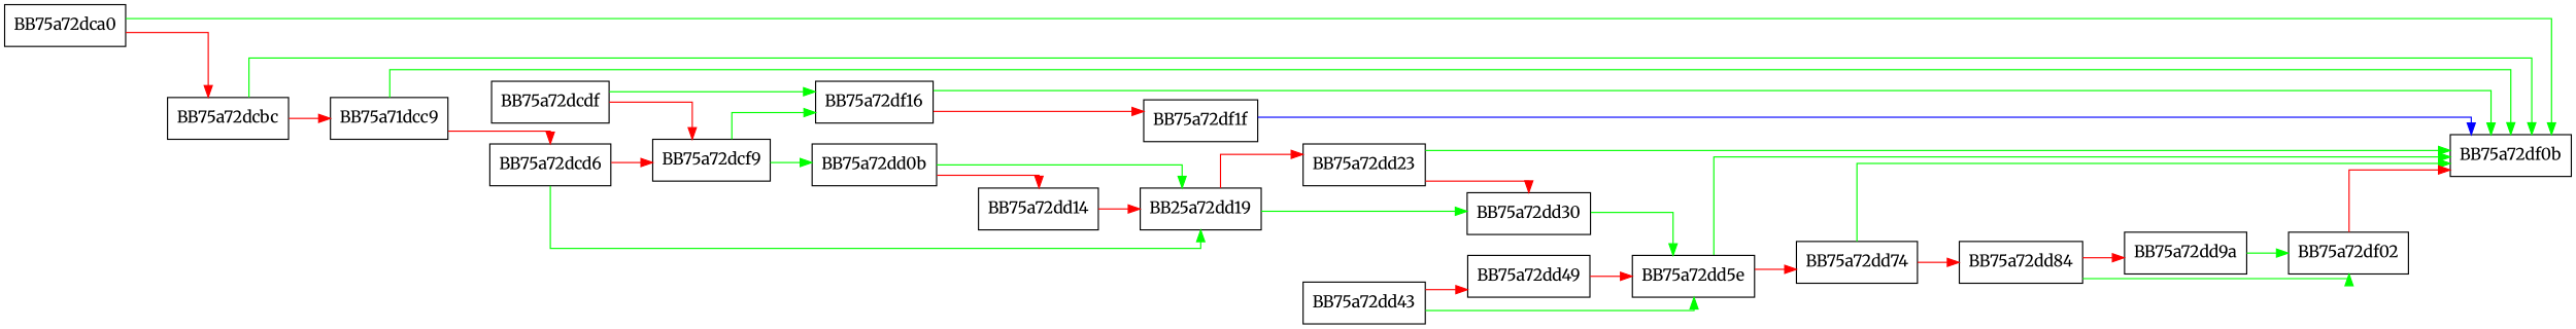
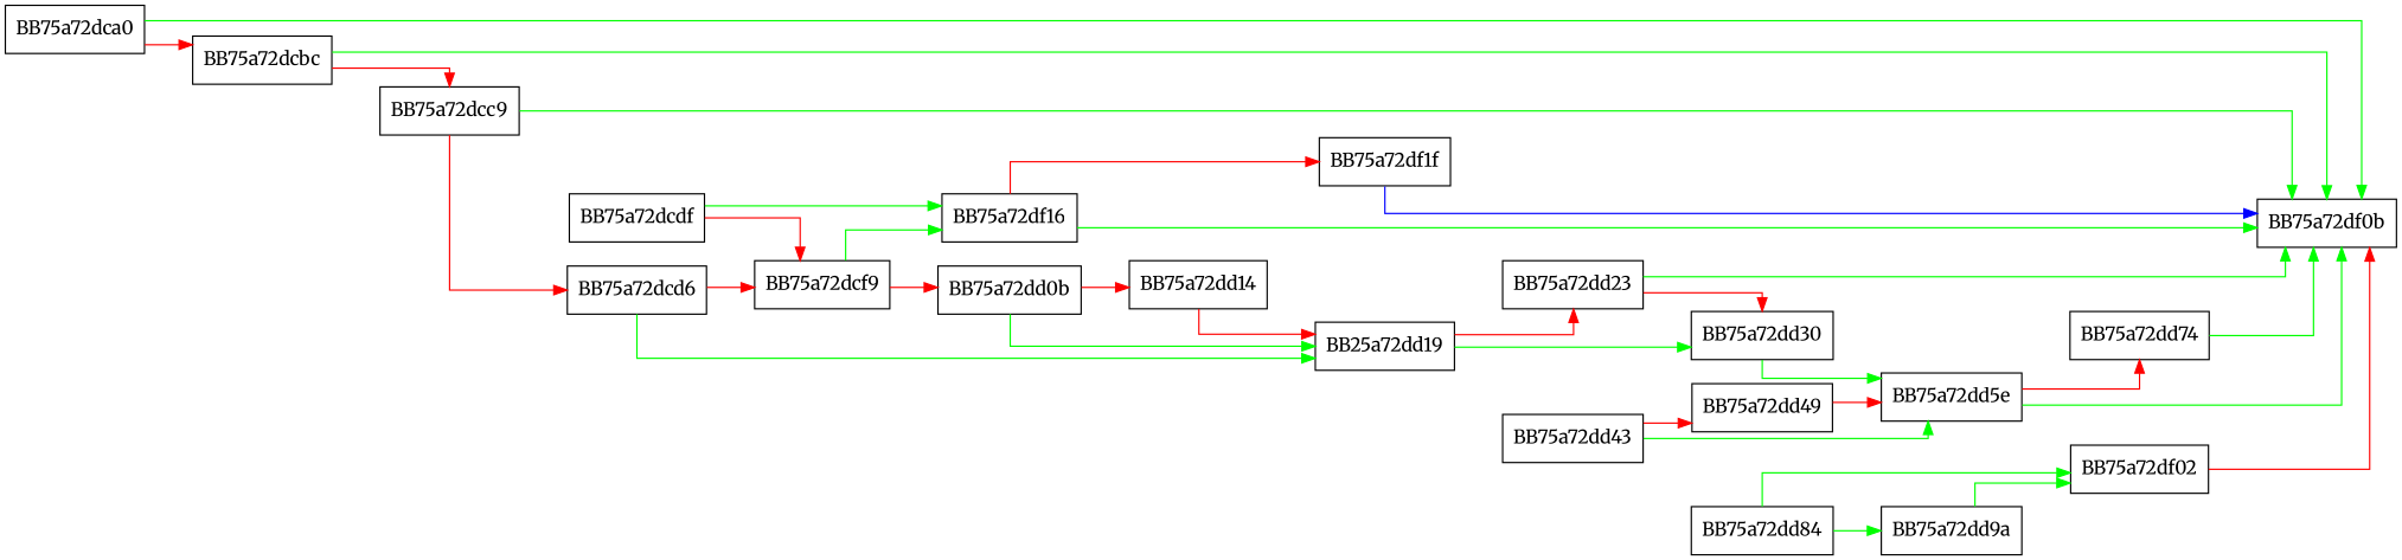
  digraph {
    fontname=Merriweather
    rankdir=LR
    splines=ortho
    node [fontname=Merriweather shape=box]
    edge [color=red fontname=Merriweather]
    BB75a72dca0
    BB75a72df0b
    BB75a72dcbc
-   BB75a72dcc9 [label=BB75a71dcc9]
+   BB75a72dcc9
    BB75a72dcd6
    n6 [label=BB25a72dd19]
    BB75a72dcf9
    BB75a72dd30
    BB75a72dd23
    BB75a72dcdf
    BB75a72df16
    BB75a72dd5e
    BB75a72df1f
    BB75a72dd0b
    BB75a72dd14
    BB75a72dd74
    BB75a72dd43
    BB75a72dd49
    BB75a72dd84
    BB75a72df02
    BB75a72dd9a
    BB75a72dca0 -> BB75a72df0b [color=green]
    BB75a72dca0 -> BB75a72dcbc
    BB75a72dcbc -> BB75a72df0b [color=green]
    BB75a72dcbc -> BB75a72dcc9
    BB75a72dcc9 -> BB75a72df0b [color=green]
    BB75a72dcc9 -> BB75a72dcd6
    BB75a72dcd6 -> n6 [color=green]
    BB75a72dcd6 -> BB75a72dcf9
    n6 -> BB75a72dd30 [color=green]
    n6 -> BB75a72dd23
    BB75a72dcf9 -> BB75a72df16 [color=green]
-   BB75a72dcf9 -> BB75a72dd0b [color=green]
+   BB75a72dcf9 -> BB75a72dd0b
    BB75a72dd30 -> BB75a72dd5e [color=green]
    BB75a72dd23 -> BB75a72df0b [color=green]
    BB75a72dd23 -> BB75a72dd30
    BB75a72dcdf -> BB75a72dcf9
    BB75a72dcdf -> BB75a72df16 [color=green]
    BB75a72df16 -> BB75a72df0b [color=green]
    BB75a72df16 -> BB75a72df1f
    BB75a72dd5e -> BB75a72df0b [color=green]
    BB75a72dd5e -> BB75a72dd74
    BB75a72df1f -> BB75a72df0b [color=blue]
    BB75a72dd0b -> n6 [color=green]
    BB75a72dd0b -> BB75a72dd14
    BB75a72dd14 -> n6
    BB75a72dd74 -> BB75a72df0b [color=green]
-   BB75a72dd74 -> BB75a72dd84
    BB75a72dd43 -> BB75a72dd5e [color=green]
    BB75a72dd43 -> BB75a72dd49
    BB75a72dd49 -> BB75a72dd5e
    BB75a72dd84 -> BB75a72df02 [color=green]
-   BB75a72dd84 -> BB75a72dd9a
+   BB75a72dd84 -> BB75a72dd9a [color=green]
    BB75a72df02 -> BB75a72df0b
    BB75a72dd9a -> BB75a72df02 [color=green]
  }
